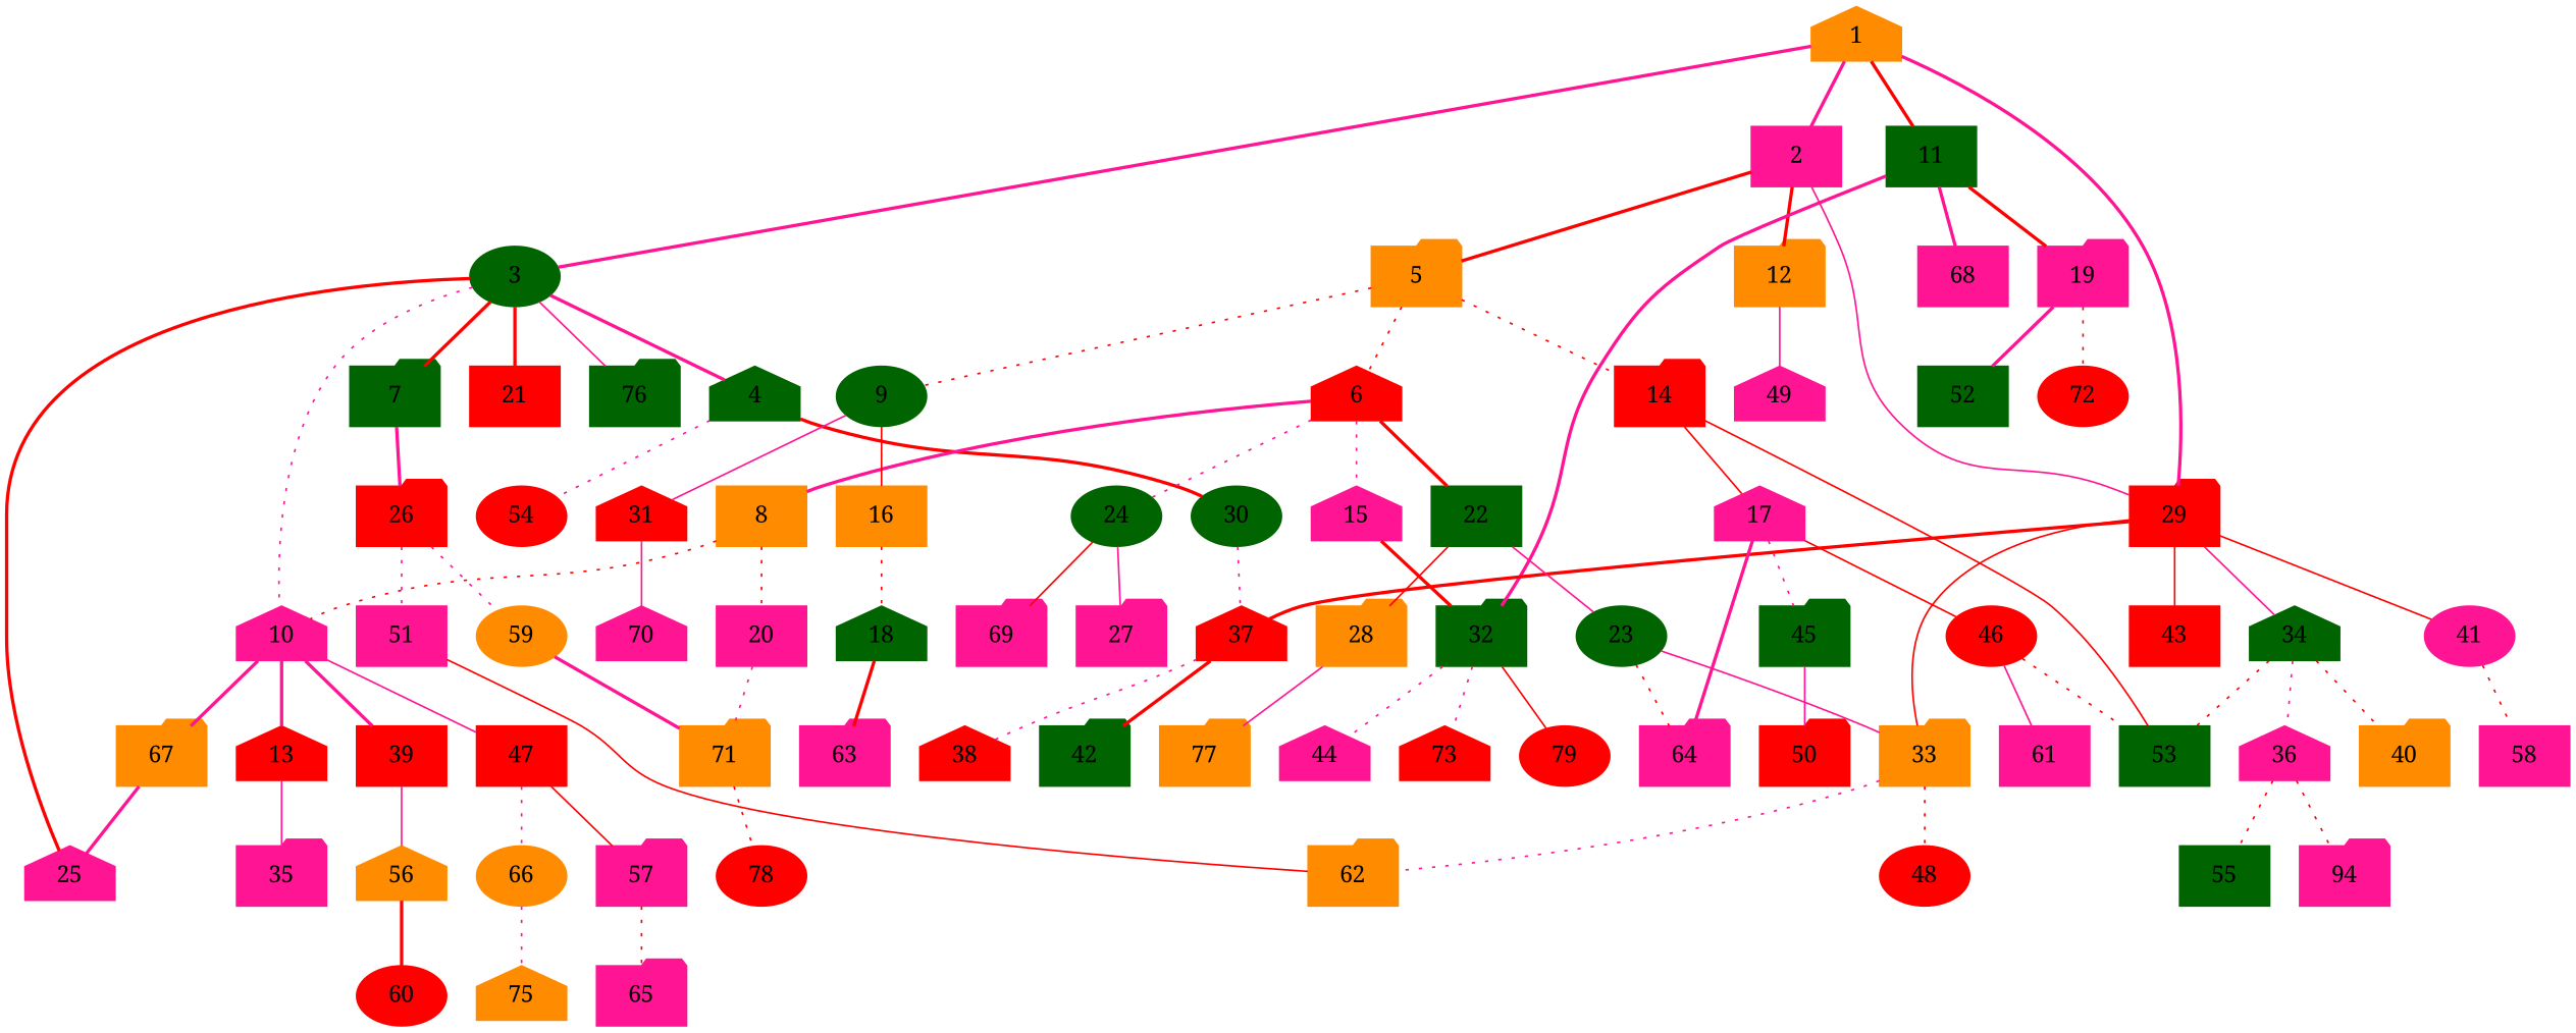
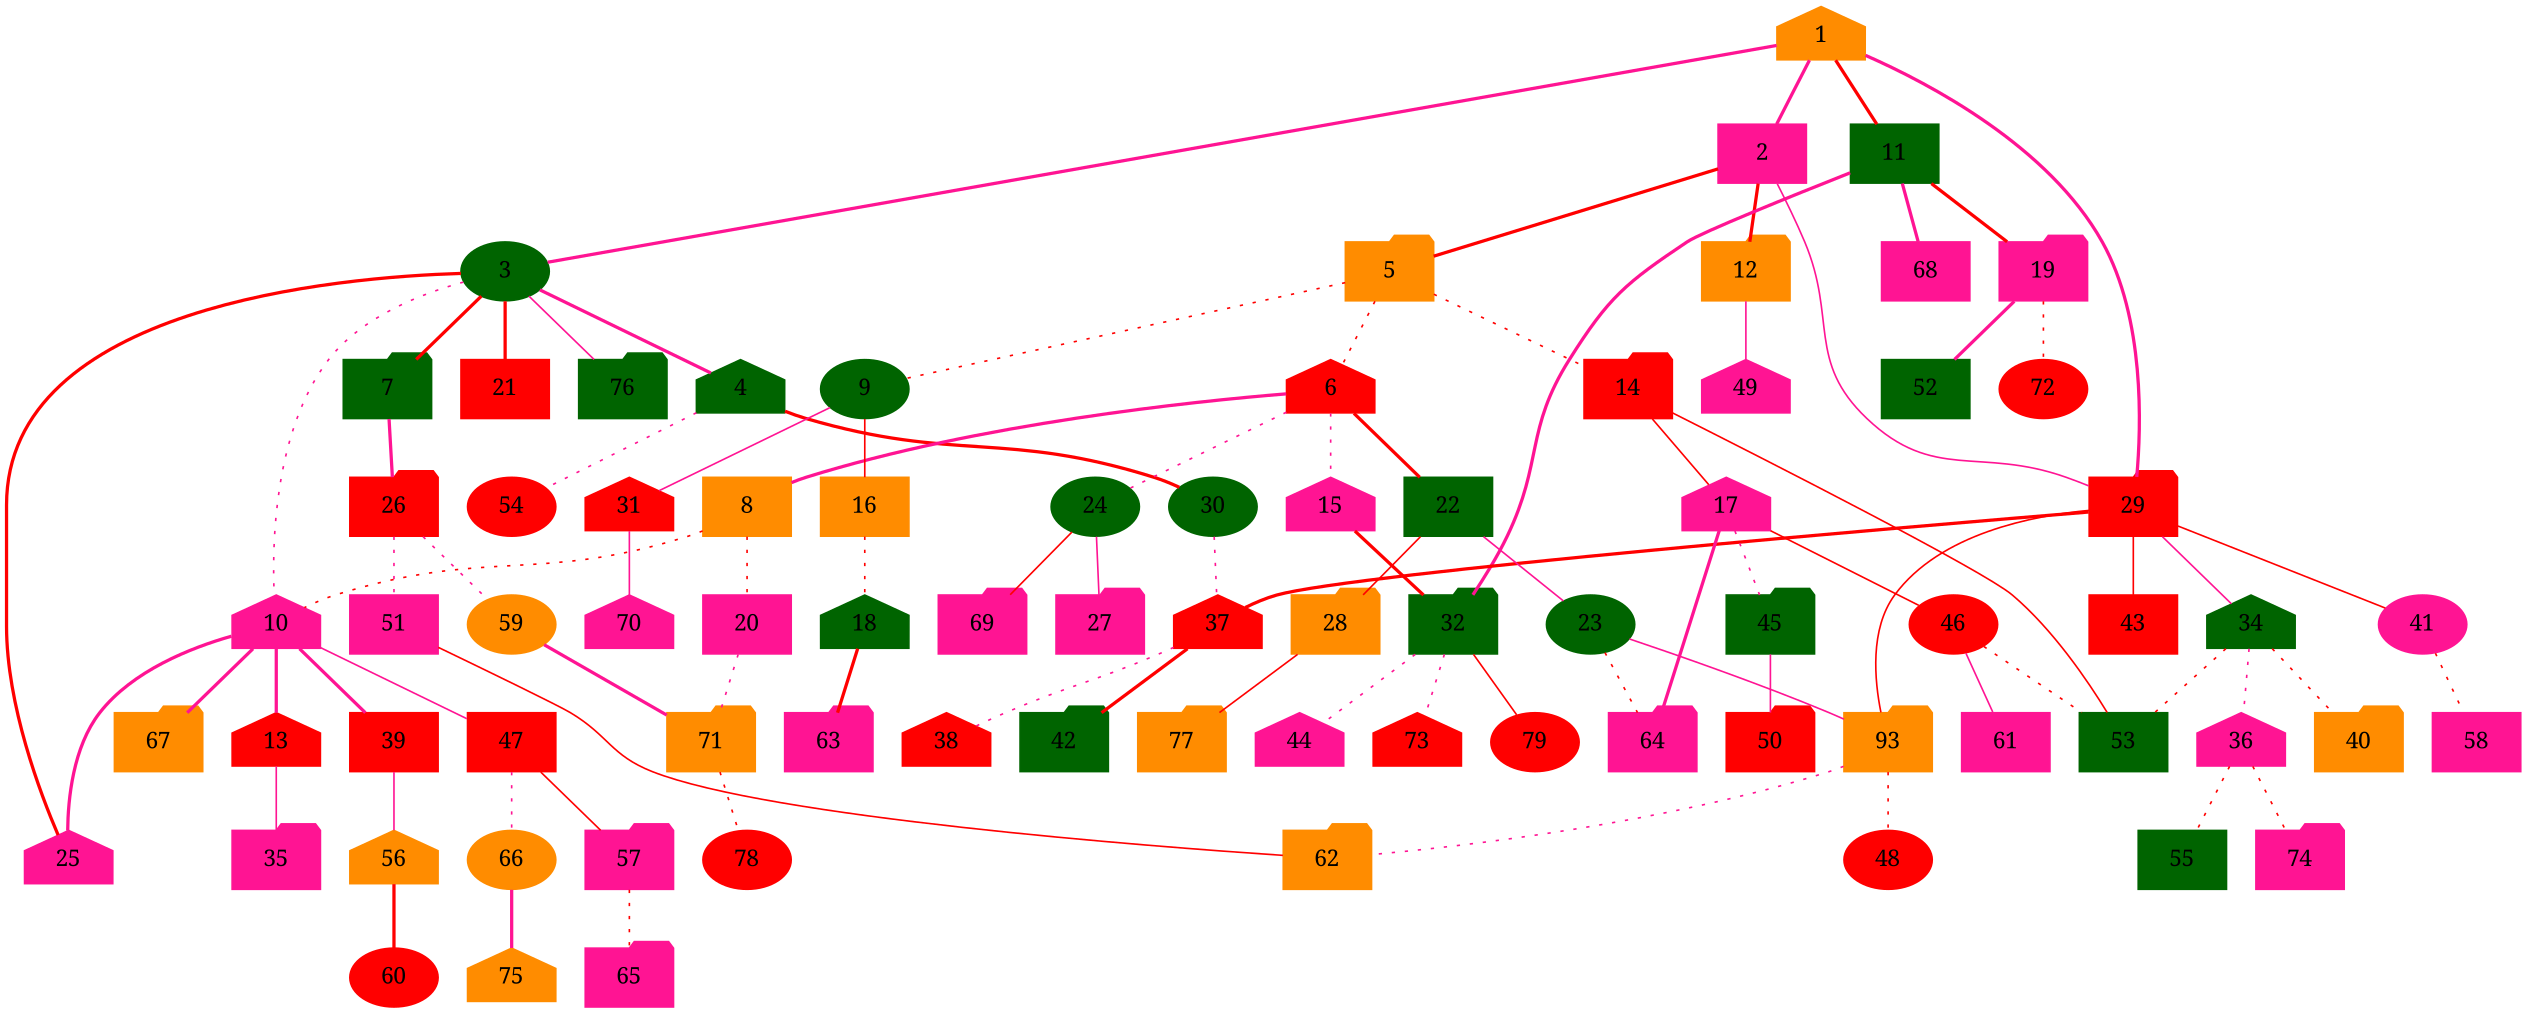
  graph {
    fontname="Noto Serif"
    node [color=deeppink fontname="Noto Serif" shape=folder style=filled]
    edge [color=deeppink fontname="Noto Serif" style=dotted]
    1 [color=darkorange shape=house]
    2 [shape=box]
    3 [color=darkgreen shape=ellipse]
    11 [color=darkgreen shape=box]
    29 [color=red]
    5 [color=darkorange]
    12 [color=darkorange]
    4 [color=darkgreen shape=house]
    7 [color=darkgreen]
    10 [shape=house]
    21 [color=red shape=box]
    25 [shape=house]
    76 [color=darkgreen]
    19
    32 [color=darkgreen]
    68 [shape=box]
-   33 [color=darkorange]
+   33 [color=darkorange label=93]
    34 [color=darkgreen shape=house]
    37 [color=red shape=house]
    41 [shape=ellipse]
    43 [color=red shape=box]
    6 [color=red shape=house]
    9 [color=darkgreen shape=ellipse]
    14 [color=red]
    49 [shape=house]
    70 [shape=house]
    30 [color=darkgreen shape=ellipse]
    54 [color=red shape=ellipse]
    26 [color=red]
    13 [color=red shape=house]
    39 [color=red shape=box]
    47 [color=red shape=box]
    67 [color=darkorange]
    8 [color=darkorange shape=box]
    15 [shape=house]
    22 [color=darkgreen shape=box]
    24 [color=darkgreen shape=ellipse]
    16 [color=darkorange shape=box]
    31 [color=red shape=house]
    17 [shape=house]
    53 [color=darkgreen shape=box]
    20 [shape=box]
    23 [color=darkgreen shape=ellipse]
    28 [color=darkorange]
    27
    69
    51 [shape=box]
    59 [color=darkorange shape=ellipse]
    71 [color=darkorange]
    78 [color=red shape=ellipse]
    18 [color=darkgreen shape=house]
    35
    56 [color=darkorange shape=house]
    57
    66 [color=darkorange shape=ellipse]
    52 [color=darkgreen shape=box]
    72 [color=red shape=ellipse]
    44 [shape=house]
    73 [color=red shape=house]
    79 [color=red shape=ellipse]
    45 [color=darkgreen]
    46 [color=red shape=ellipse]
    64
    63
    50 [color=red]
    61 [shape=box]
    77 [color=darkorange]
    48 [color=red shape=ellipse]
    62 [color=darkorange]
    36 [shape=house]
    40 [color=darkorange]
    38 [color=red shape=house]
    42 [color=darkgreen]
    58 [shape=box]
    55 [color=darkgreen shape=box]
-   74 [label=94]
+   74
    60 [color=red shape=ellipse]
    65
    75 [color=darkorange shape=house]
    1 -- 2 [style=bold]
    1 -- 3 [style=bold]
    1 -- 11 [color=red style=bold]
    1 -- 29 [style=bold]
    2 -- 29 [style=solid]
    2 -- 5 [color=red style=bold]
    2 -- 12 [color=red style=bold]
    3 -- 4 [style=bold]
    3 -- 7 [color=red style=bold]
    3 -- 10
    3 -- 21 [color=red style=bold]
    3 -- 25 [color=red style=bold]
    3 -- 76 [style=solid]
    11 -- 19 [color=red style=bold]
    11 -- 32 [style=bold]
    11 -- 68 [style=bold]
    29 -- 33 [color=red style=solid]
    29 -- 34 [style=solid]
    29 -- 37 [color=red style=bold]
    29 -- 41 [color=red style=solid]
    29 -- 43 [color=red style=solid]
    5 -- 6 [color=red]
    5 -- 9 [color=red]
    5 -- 14 [color=red]
    12 -- 49 [style=solid]
    4 -- 30 [color=red style=bold]
    4 -- 54
    7 -- 26 [style=bold]
-   67 -- 25 [style=bold]
+   10 -- 25 [style=bold]
    10 -- 13 [style=bold]
    10 -- 39 [style=bold]
    10 -- 47 [style=solid]
    10 -- 67 [style=bold]
    19 -- 52 [style=bold]
    19 -- 72 [color=red]
    32 -- 44
    32 -- 73
    32 -- 79 [color=red style=solid]
    33 -- 48 [color=red]
    33 -- 62
    34 -- 53 [color=red]
    34 -- 36
    34 -- 40 [color=red]
    37 -- 38
    37 -- 42 [color=red style=bold]
    41 -- 58 [color=red]
    6 -- 8 [style=bold]
    6 -- 15
    6 -- 22 [color=red style=bold]
    6 -- 24
    9 -- 16 [color=red style=solid]
    9 -- 31 [style=solid]
    14 -- 17 [color=red style=solid]
    14 -- 53 [color=red style=solid]
    30 -- 37
    26 -- 51
    26 -- 59
    13 -- 35 [style=solid]
    39 -- 56 [style=solid]
    47 -- 57 [color=red style=solid]
    47 -- 66
    8 -- 10 [color=red]
    8 -- 20 [color=red]
    15 -- 32 [color=red style=bold]
    22 -- 23 [style=solid]
    22 -- 28 [color=red style=solid]
    24 -- 27 [style=solid]
    24 -- 69 [color=red style=solid]
    16 -- 18 [color=red]
    31 -- 70 [style=solid]
    17 -- 45
    17 -- 46 [color=red style=solid]
    17 -- 64 [style=bold]
    20 -- 71
    23 -- 33 [style=solid]
    23 -- 64 [color=red]
-   28 -- 77 [style=solid]
+   28 -- 77 [color=red style=solid]
    51 -- 62 [color=red style=solid]
    59 -- 71 [style=bold]
    71 -- 78 [color=red]
    18 -- 63 [color=red style=bold]
    56 -- 60 [color=red style=bold]
    57 -- 65 [color=red]
-   66 -- 75
+   66 -- 75 [style=bold]
    45 -- 50 [style=solid]
    46 -- 53 [color=red]
    46 -- 61 [style=solid]
    36 -- 55 [color=red]
    36 -- 74 [color=red]
  }
